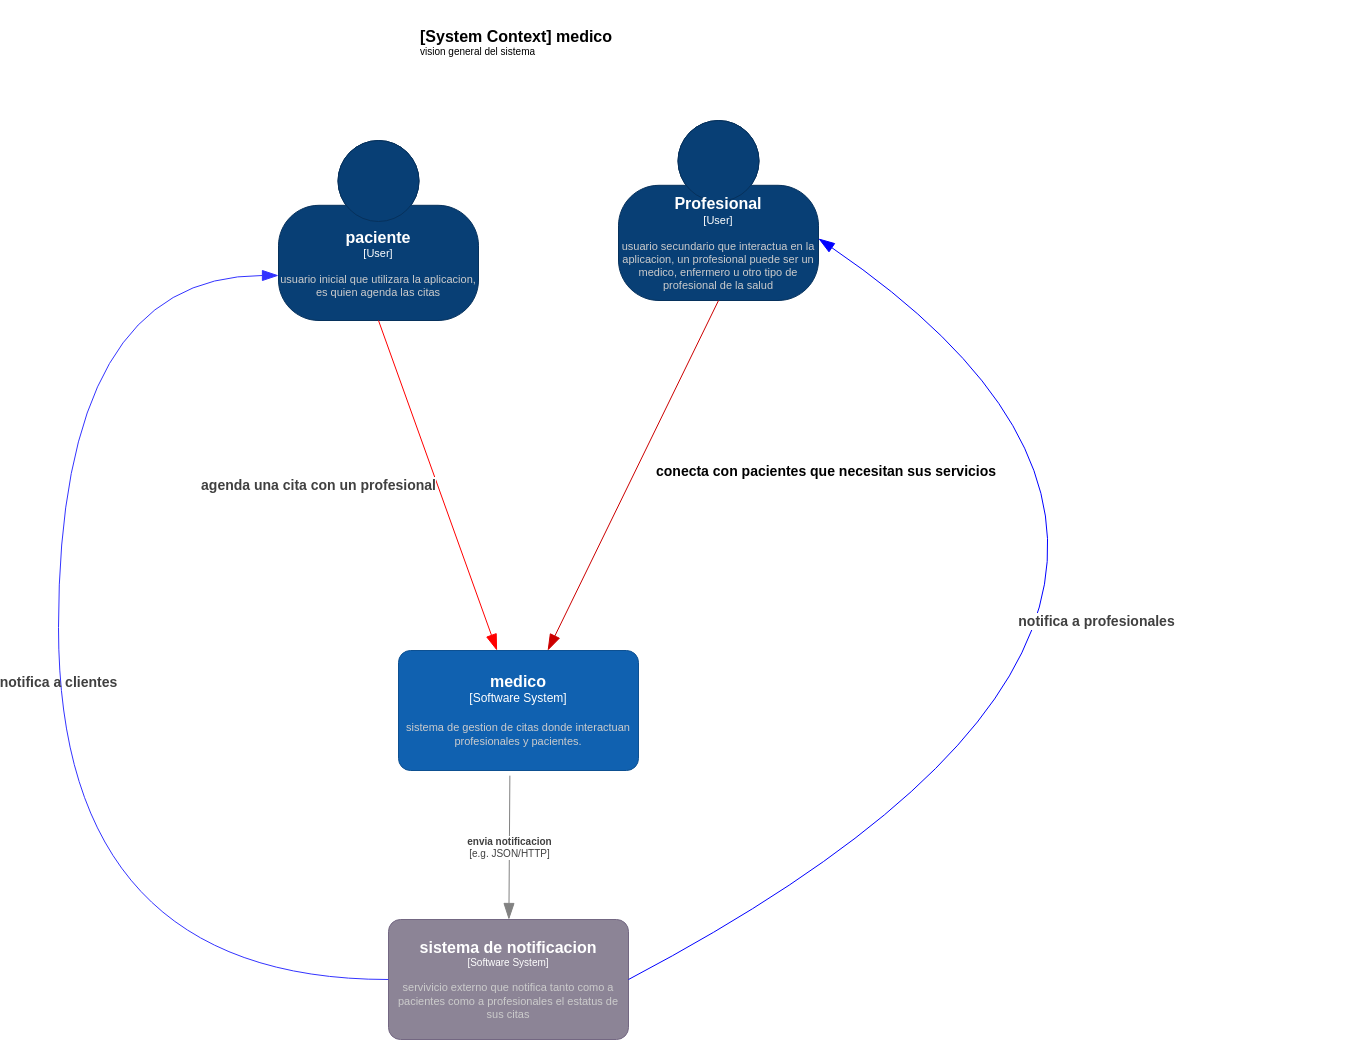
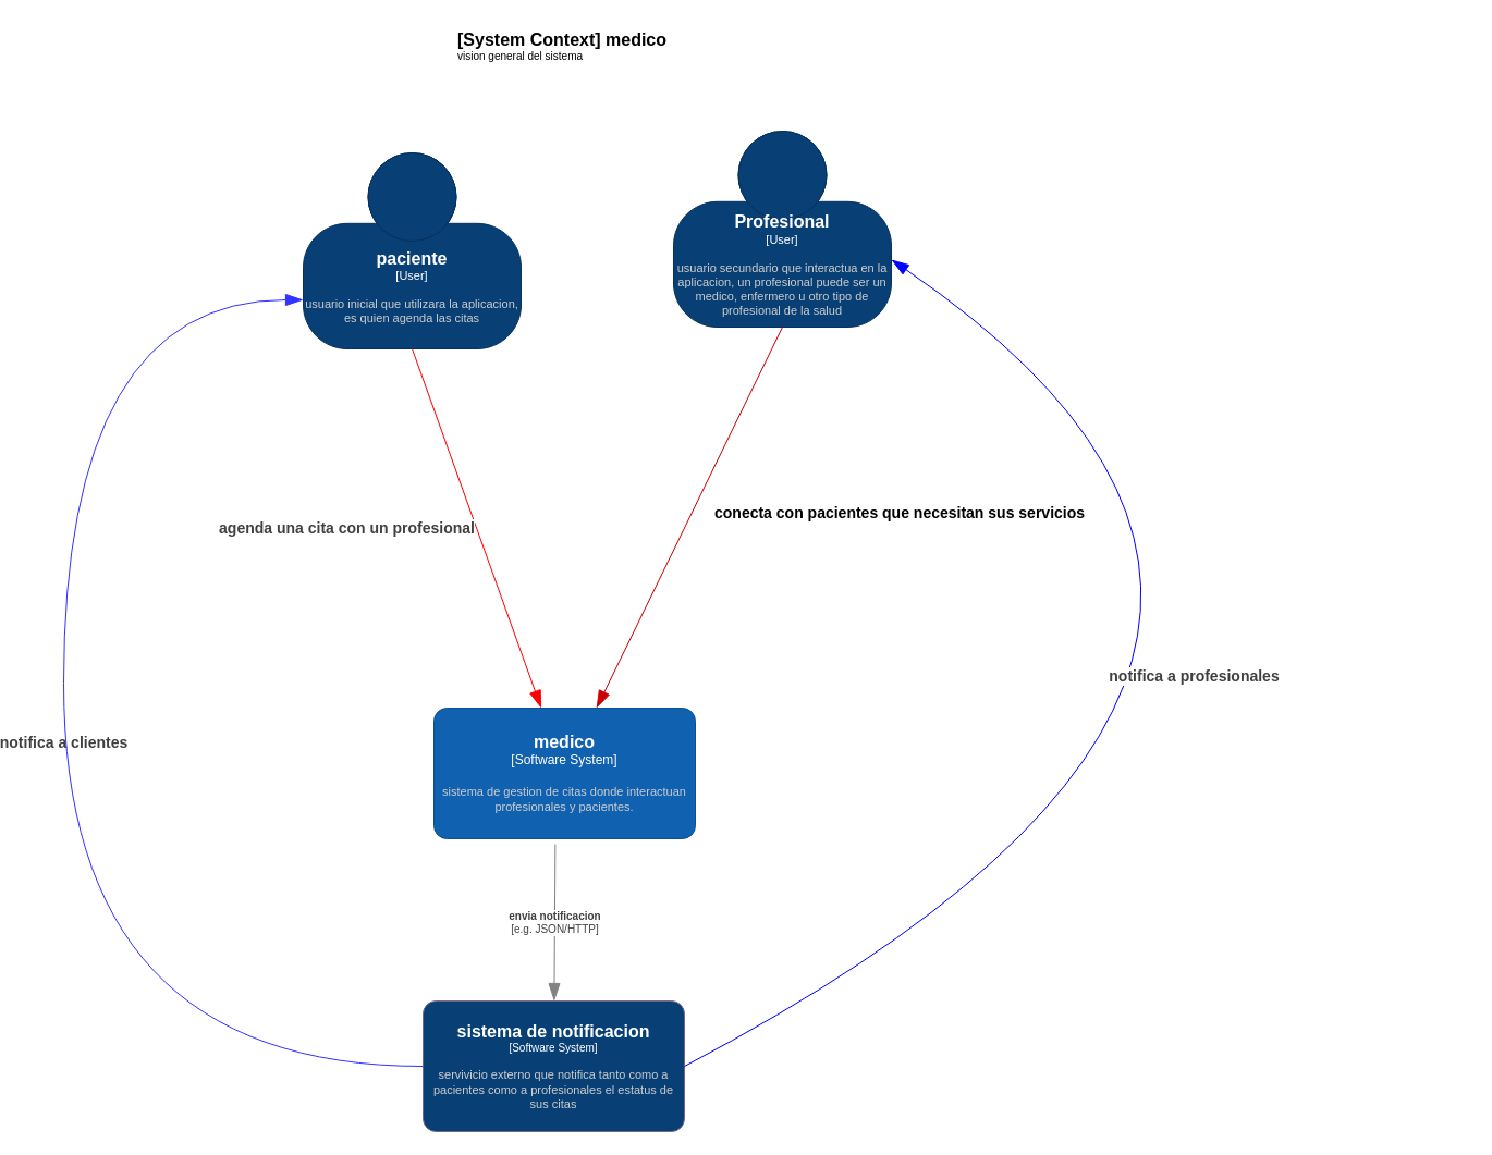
  <mxCell id="0" />
  <mxCell id="1" parent="0" />
  <mxCell id="2" value="&lt;font style=&quot;font-size: 16px&quot;&gt;&lt;b&gt;paciente&lt;/b&gt;&lt;/font&gt;&lt;div&gt;[User]&lt;/div&gt;&lt;br&gt;&lt;div&gt;&lt;font style=&quot;font-size: 11px&quot;&gt;&lt;font color=&quot;#cccccc&quot;&gt;usuario inicial que utilizara la aplicacion, es quien agenda las citas&lt;/font&gt;&lt;/div&gt;" style="html=1;fontSize=11;dashed=0;whiteSpace=wrap;fillColor=#083F75;strokeColor=#06315C;fontColor=#ffffff;shape=mxgraph.c4.person2;align=center;metaEdit=1;points=[[0.5,0,0],[1,0.5,0],[1,0.75,0],[0.75,1,0],[0.5,1,0],[0.25,1,0],[0,0.75,0],[0,0.5,0]];resizable=0;" parent="1" vertex="1"><mxGeometry x="240" y="140" width="200" height="180" as="geometry" /></mxCell>
  <mxCell id="3" value="&lt;font style=&quot;font-size: 16px&quot;&gt;&lt;b&gt;Profesional&lt;/b&gt;&lt;/font&gt;&lt;div&gt;[User]&lt;/div&gt;&lt;br&gt;&lt;div&gt;&lt;font style=&quot;font-size: 11px&quot;&gt;&lt;font color=&quot;#cccccc&quot;&gt;usuario secundario que interactua en la aplicacion, un profesional puede ser un medico, enfermero u otro tipo de profesional de la salud&lt;/font&gt;&lt;/div&gt;" style="html=1;fontSize=11;dashed=0;whiteSpace=wrap;fillColor=#083F75;strokeColor=#06315C;fontColor=#ffffff;shape=mxgraph.c4.person2;align=center;metaEdit=1;points=[[0.5,0,0],[1,0.5,0],[1,0.75,0],[0.75,1,0],[0.5,1,0],[0.25,1,0],[0,0.75,0],[0,0.5,0]];resizable=0;" parent="1" vertex="1"><mxGeometry x="580" y="120" width="200" height="180" as="geometry" /></mxCell>
  <mxCell id="4" value="&lt;font style=&quot;font-size: 16px&quot;&gt;&lt;b&gt;medico&lt;/b&gt;&lt;/font&gt;&lt;div&gt;[Software System]&lt;/div&gt;&lt;br&gt;&lt;div&gt;&lt;font style=&quot;font-size: 11px&quot;&gt;&lt;font color=&quot;#cccccc&quot;&gt;sistema de gestion de citas donde interactuan profesionales y pacientes.&lt;/font&gt;&lt;/div&gt;" style="rounded=1;whiteSpace=wrap;html=1;labelBackgroundColor=none;fillColor=#1061B0;fontColor=#ffffff;align=center;arcSize=10;strokeColor=#0D5091;metaEdit=1;resizable=0;points=[[0.25,0,0],[0.5,0,0],[0.75,0,0],[1,0.25,0],[1,0.5,0],[1,0.75,0],[0.75,1,0],[0.5,1,0],[0.25,1,0],[0,0.75,0],[0,0.5,0],[0,0.25,0]];" parent="1" vertex="1"><mxGeometry x="360" y="650" width="240" height="120" as="geometry" /></mxCell>
  <mxCell id="5" value="&lt;div style=&quot;font-size: 14px;&quot;&gt;&lt;div style=&quot;font-size: 14px;&quot;&gt;&lt;b style=&quot;font-size: 14px;&quot;&gt;agenda una cita con un profesional&lt;/b&gt;&lt;/div&gt;&lt;/div&gt;" style="endArrow=blockThin;html=1;fontSize=14;fontColor=#404040;strokeWidth=1;endFill=1;strokeColor=#FF0000;elbow=vertical;metaEdit=1;endSize=14;startSize=14;jumpStyle=gap;jumpSize=5;rounded=0;exitX=0.5;exitY=1;exitDx=0;exitDy=0;exitPerimeter=0;labelPosition=left;verticalLabelPosition=middle;align=right;verticalAlign=middle;horizontal=1;" parent="1" source="2" target="4" edge="1"><mxGeometry width="240" relative="1" as="geometry"><mxPoint x="150" y="420" as="sourcePoint" /><mxPoint x="390" y="420" as="targetPoint" /></mxGeometry></mxCell>
  <mxCell id="6" value="conecta con pacientes que necesitan sus servicios" style="endArrow=blockThin;fontSize=14;fontColor=#000000;strokeWidth=1;endFill=1;strokeColor=#CC0000;elbow=vertical;metaEdit=1;endSize=14;startSize=14;jumpStyle=arc;jumpSize=16;exitX=0.5;exitY=1;exitDx=0;exitDy=0;exitPerimeter=0;rounded=0;align=left;labelBorderColor=none;labelBackgroundColor=default;html=1;fontStyle=1" parent="1" source="3" target="4" edge="1"><mxGeometry x="-0.067" y="18" width="240" relative="1" as="geometry"><mxPoint x="550" y="420" as="sourcePoint" /><mxPoint x="710" y="490" as="targetPoint" /><Array as="points" /><mxPoint as="offset" /></mxGeometry></mxCell>
- <mxCell id="7" value="&lt;font style=&quot;font-size: 16px&quot;&gt;&lt;b&gt;sistema de notificacion&lt;/b&gt;&lt;/font&gt;&lt;div&gt;[Software System]&lt;/div&gt;&lt;br&gt;&lt;div&gt;&lt;font style=&quot;font-size: 11px&quot;&gt;&lt;font color=&quot;#cccccc&quot;&gt;servivicio externo que notifica tanto como a pacientes como a profesionales el estatus de sus citas&lt;/font&gt;&lt;/div&gt;" style="rounded=1;whiteSpace=wrap;html=1;labelBackgroundColor=none;fillColor=#8C8496;fontColor=#ffffff;align=center;arcSize=10;strokeColor=#736782;metaEdit=1;resizable=0;points=[[0.25,0,0],[0.5,0,0],[0.75,0,0],[1,0.25,0],[1,0.5,0],[1,0.75,0],[0.75,1,0],[0.5,1,0],[0.25,1,0],[0,0.75,0],[0,0.5,0],[0,0.25,0]];fontSize=10;" parent="1" vertex="1"><mxGeometry x="350" y="919" width="240" height="120" as="geometry" /></mxCell>
+ <mxCell id="7" value="&lt;font style=&quot;font-size: 16px&quot;&gt;&lt;b&gt;sistema de notificacion&lt;/b&gt;&lt;/font&gt;&lt;div&gt;[Software System]&lt;/div&gt;&lt;br&gt;&lt;div&gt;&lt;font style=&quot;font-size: 11px&quot;&gt;&lt;font color=&quot;#cccccc&quot;&gt;servivicio externo que notifica tanto como a pacientes como a profesionales el estatus de sus citas&lt;/font&gt;&lt;/div&gt;" style="rounded=1;whiteSpace=wrap;html=1;labelBackgroundColor=none;fillColor=#083f75;fontColor=#ffffff;align=center;arcSize=10;strokeColor=#736782;metaEdit=1;resizable=0;points=[[0.25,0,0],[0.5,0,0],[0.75,0,0],[1,0.25,0],[1,0.5,0],[1,0.75,0],[0.75,1,0],[0.5,1,0],[0.25,1,0],[0,0.75,0],[0,0.5,0],[0,0.25,0]];fontSize=10;" parent="1" vertex="1"><mxGeometry x="350" y="919" width="240" height="120" as="geometry" /></mxCell>
  <mxCell id="8" value="&lt;div style=&quot;text-align: left&quot;&gt;&lt;div style=&quot;text-align: center&quot;&gt;&lt;b&gt;envia notificacion&lt;/b&gt;&lt;/div&gt;&lt;div style=&quot;text-align: center&quot;&gt;[e.g. JSON/HTTP]&lt;/div&gt;&lt;/div&gt;" style="endArrow=blockThin;html=1;fontSize=10;fontColor=#404040;strokeWidth=1;endFill=1;strokeColor=#828282;elbow=vertical;metaEdit=1;endSize=14;startSize=14;jumpStyle=arc;jumpSize=16;rounded=0;exitX=0.464;exitY=1.043;exitDx=0;exitDy=0;exitPerimeter=0;" parent="1" source="4" target="7" edge="1"><mxGeometry width="240" relative="1" as="geometry"><mxPoint x="380" y="920" as="sourcePoint" /><mxPoint x="620" y="920" as="targetPoint" /></mxGeometry></mxCell>
  <mxCell id="9" value="&lt;font style=&quot;font-size: 16px&quot;&gt;&lt;b&gt;&lt;div style=&quot;text-align: left&quot;&gt;[System Context] medico&lt;/div&gt;&lt;/b&gt;&lt;/font&gt;&lt;div style=&quot;text-align: left&quot;&gt;vision general del sistema&lt;/div&gt;" style="text;html=1;strokeColor=none;fillColor=none;align=left;verticalAlign=top;whiteSpace=wrap;rounded=0;metaEdit=1;allowArrows=0;resizable=1;rotatable=0;connectable=0;recursiveResize=0;expand=0;pointerEvents=0;points=[[0.25,0,0],[0.5,0,0],[0.75,0,0],[1,0.25,0],[1,0.5,0],[1,0.75,0],[0.75,1,0],[0.5,1,0],[0.25,1,0],[0,0.75,0],[0,0.5,0],[0,0.25,0]];fontSize=10;" parent="1" vertex="1"><mxGeometry x="380" y="20" width="260" height="40" as="geometry" /></mxCell>
  <mxCell id="10" value="&lt;div style=&quot;text-align: left; font-size: 14px;&quot;&gt;&lt;div style=&quot;text-align: center; font-size: 14px;&quot;&gt;&lt;b style=&quot;font-size: 14px;&quot;&gt;notifica a profesionales&lt;/b&gt;&lt;/div&gt;&lt;/div&gt;" style="endArrow=blockThin;html=1;fontSize=14;fontColor=#404040;strokeWidth=1;endFill=1;strokeColor=#0000FF;elbow=vertical;metaEdit=1;endSize=14;startSize=14;jumpStyle=arc;jumpSize=16;exitX=1;exitY=0.5;exitDx=0;exitDy=0;exitPerimeter=0;entryX=1;entryY=0.656;entryDx=0;entryDy=0;entryPerimeter=0;curved=1;" parent="1" source="7" target="3" edge="1"><mxGeometry x="-0.202" y="99" width="240" relative="1" as="geometry"><mxPoint x="640" y="970" as="sourcePoint" /><mxPoint x="880" y="970" as="targetPoint" /><Array as="points"><mxPoint x="1310" y="600" /></Array><mxPoint as="offset" /></mxGeometry></mxCell>
  <mxCell id="11" value="&lt;div style=&quot;text-align: left; font-size: 14px;&quot;&gt;&lt;div style=&quot;text-align: center; font-size: 14px;&quot;&gt;&lt;b style=&quot;font-size: 14px;&quot;&gt;notifica a clientes&lt;/b&gt;&lt;/div&gt;&lt;/div&gt;" style="endArrow=blockThin;html=1;fontSize=14;fontColor=#404040;strokeWidth=1;endFill=1;strokeColor=#3333FF;elbow=vertical;metaEdit=1;endSize=14;startSize=14;jumpStyle=arc;jumpSize=16;rounded=0;edgeStyle=orthogonalEdgeStyle;labelBackgroundColor=none;labelBorderColor=none;curved=1;exitX=0;exitY=0.5;exitDx=0;exitDy=0;exitPerimeter=0;entryX=0;entryY=0.75;entryDx=0;entryDy=0;entryPerimeter=0;" parent="1" source="7" target="2" edge="1"><mxGeometry width="240" relative="1" as="geometry"><mxPoint x="90" y="890" as="sourcePoint" /><mxPoint x="210" y="270" as="targetPoint" /><Array as="points"><mxPoint x="20" y="979" /><mxPoint x="20" y="275" /></Array></mxGeometry></mxCell>
